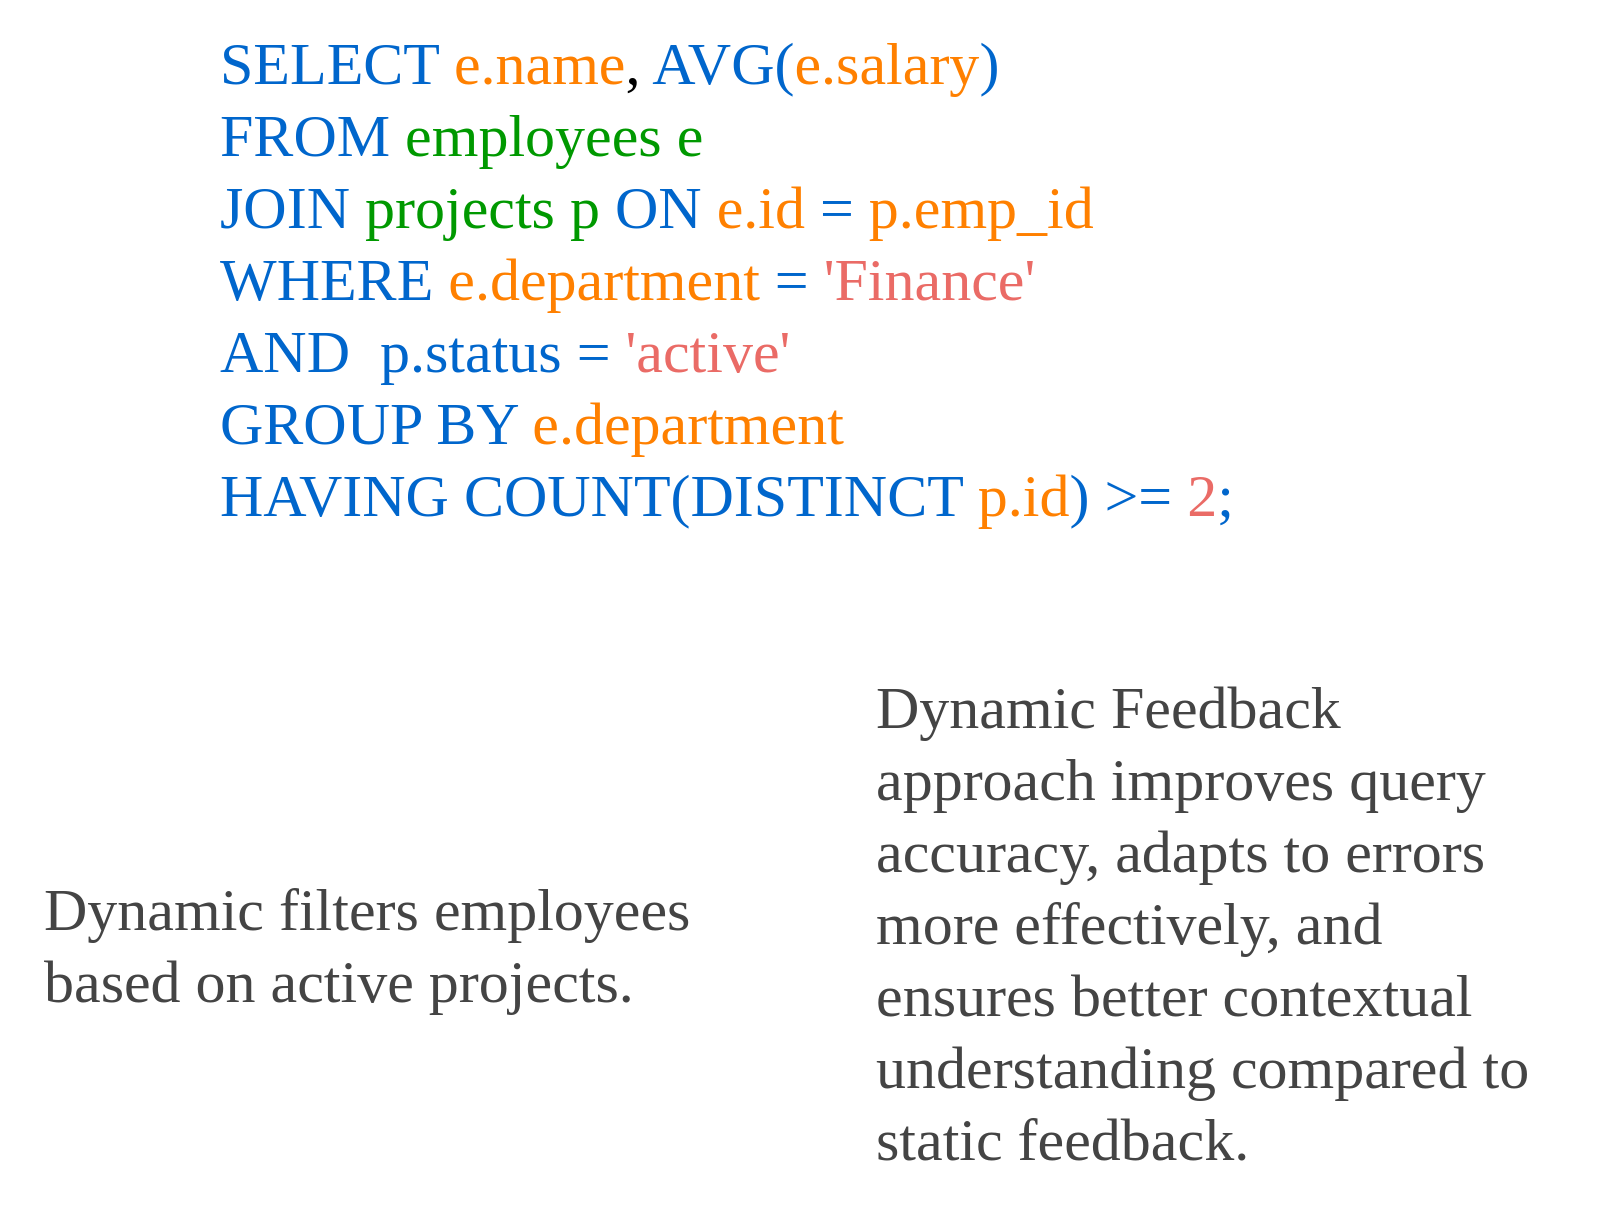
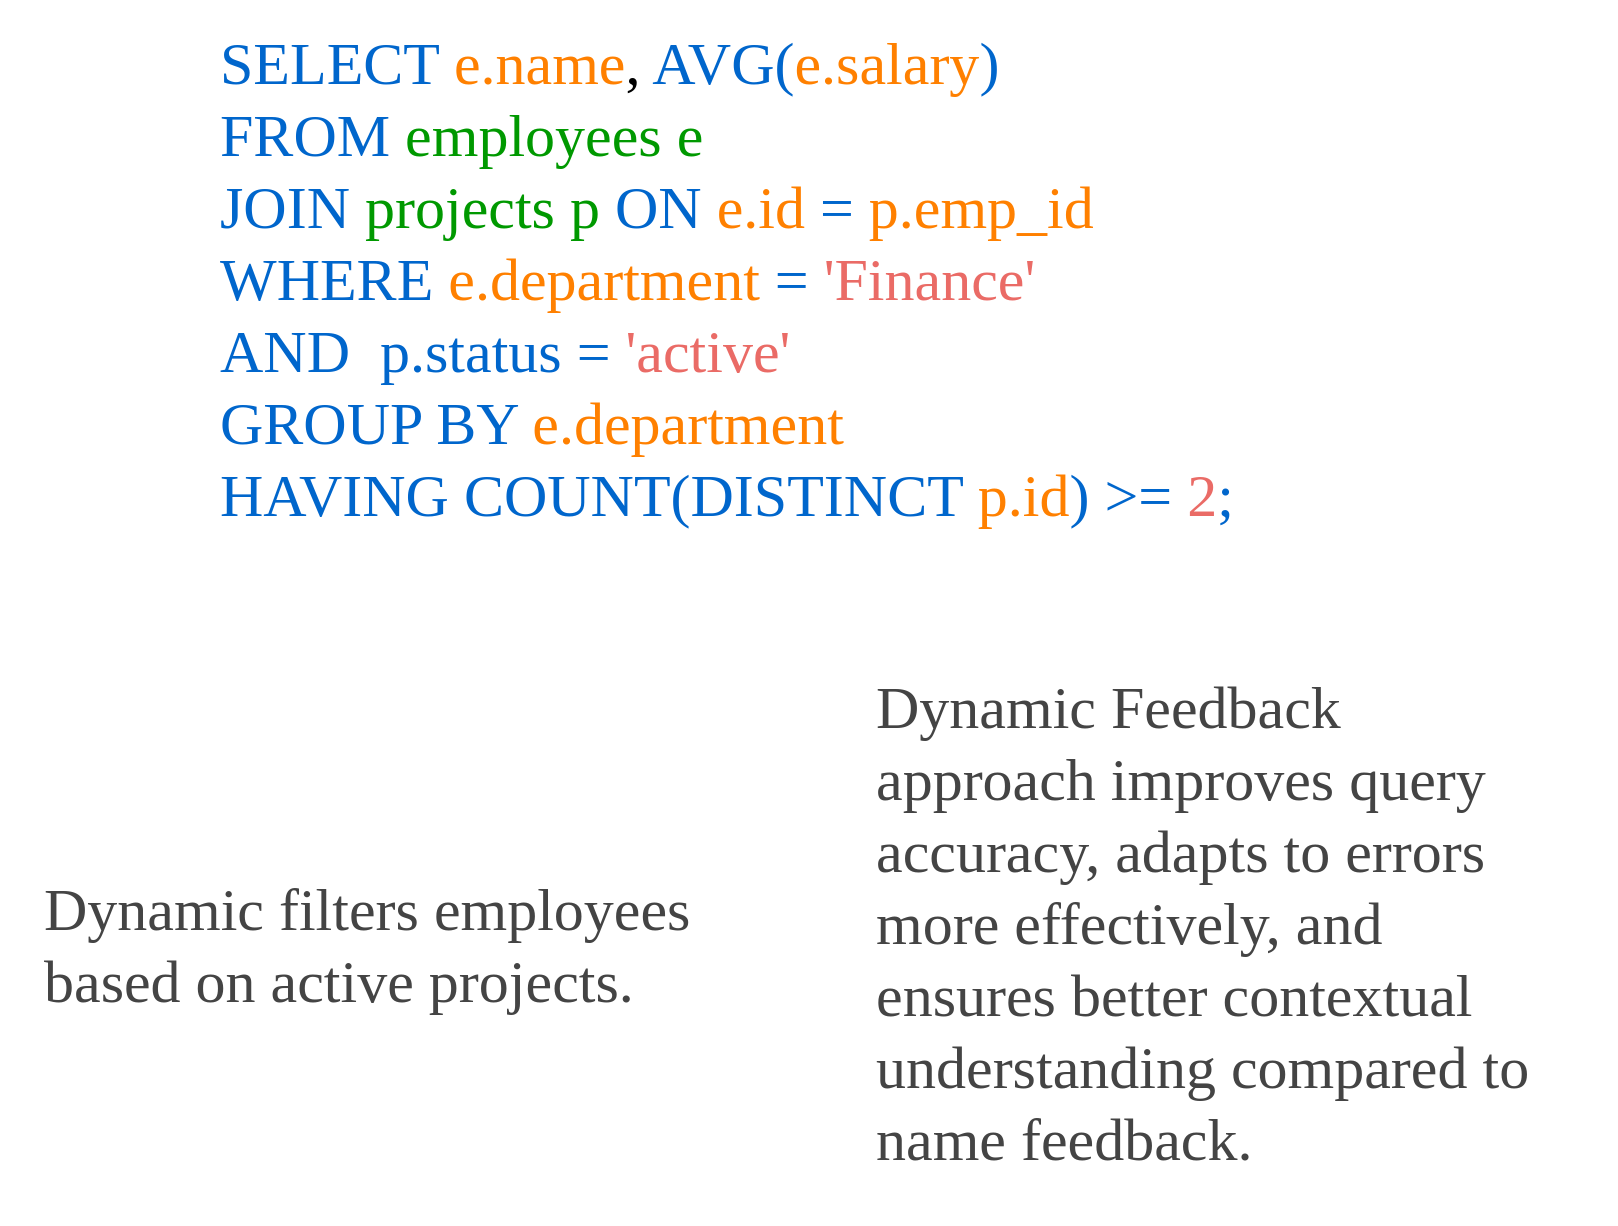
  <mxCell id="0" />
  <mxCell id="1" parent="0" />
  <mxCell id="2" value="&lt;font face=&quot;Nunito&quot; style=&quot;font-size: 30px;&quot; data-font-src=&quot;https://fonts.googleapis.com/css?family=Nunito&quot;&gt;&lt;span style=&quot;&quot; class=&quot;hljs-keyword&quot;&gt;&lt;font style=&quot;color: rgb(0, 102, 204);&quot;&gt;SELECT&lt;/font&gt;&lt;/span&gt; &lt;font style=&quot;color: rgb(255, 128, 0);&quot;&gt;e.name&lt;/font&gt;, &lt;span style=&quot;&quot; class=&quot;hljs-built_in&quot;&gt;&lt;font style=&quot;color: rgb(0, 102, 204);&quot;&gt;AV&lt;/font&gt;&lt;font style=&quot;color: rgb(0, 102, 204);&quot;&gt;G&lt;/font&gt;&lt;/span&gt;&lt;font style=&quot;color: rgb(0, 102, 204);&quot;&gt;(&lt;/font&gt;&lt;font style=&quot;color: rgb(255, 128, 0);&quot;&gt;e.salary&lt;/font&gt;&lt;font style=&quot;color: rgb(0, 102, 204);&quot;&gt;) &lt;/font&gt;&lt;br&gt;&lt;span style=&quot;&quot; class=&quot;hljs-keyword&quot;&gt;&lt;font style=&quot;color: rgb(0, 102, 204);&quot;&gt;FROM&lt;/font&gt;&lt;/span&gt; &lt;font style=&quot;color: rgb(0, 153, 0);&quot;&gt;employees e&lt;/font&gt;&lt;br&gt;&lt;span style=&quot;&quot; class=&quot;hljs-keyword&quot;&gt;&lt;font style=&quot;color: rgb(0, 102, 204);&quot;&gt;JOIN&lt;/font&gt;&lt;/span&gt; &lt;font style=&quot;color: rgb(0, 153, 0);&quot;&gt;projects p&lt;/font&gt; &lt;span style=&quot;&quot; class=&quot;hljs-keyword&quot;&gt;&lt;font style=&quot;color: rgb(0, 102, 204);&quot;&gt;ON&lt;/font&gt;&lt;/span&gt; &lt;font style=&quot;color: rgb(255, 128, 0);&quot;&gt;e.id&lt;/font&gt; &lt;span style=&quot;&quot; class=&quot;hljs-operator&quot;&gt;&lt;font style=&quot;color: rgb(0, 102, 204);&quot;&gt;=&lt;/font&gt;&lt;/span&gt; &lt;font style=&quot;color: rgb(255, 128, 0);&quot;&gt;p.emp_id&lt;/font&gt;&lt;br&gt;&lt;span style=&quot;&quot; class=&quot;hljs-keyword&quot;&gt;&lt;font style=&quot;color: rgb(0, 102, 204);&quot;&gt;WHERE&lt;/font&gt;&lt;/span&gt; &lt;font style=&quot;color: rgb(255, 128, 0);&quot;&gt;e.&lt;/font&gt;&lt;font style=&quot;color: rgb(255, 128, 0);&quot;&gt;department&lt;/font&gt; &lt;span style=&quot;&quot; class=&quot;hljs-operator&quot;&gt;&lt;font style=&quot;color: rgb(0, 102, 204);&quot;&gt;=&lt;/font&gt;&lt;/span&gt; &lt;span style=&quot;&quot; class=&quot;hljs-string&quot;&gt;&lt;font style=&quot;color: rgb(234, 107, 102);&quot;&gt;'Finance'&lt;/font&gt;&lt;/span&gt;&lt;/font&gt;&lt;div&gt;&lt;font face=&quot;Nunito&quot;&gt;&lt;span style=&quot;font-size: 30px;&quot;&gt;&lt;font color=&quot;#0066cc&quot;&gt;AND&amp;nbsp; p.status = &lt;/font&gt;&lt;font style=&quot;color: rgb(234, 107, 102);&quot;&gt;'active'&lt;/font&gt;&lt;br&gt;&lt;/span&gt;&lt;/font&gt;&lt;div&gt;&lt;font face=&quot;Nunito&quot; style=&quot;font-size: 30px;&quot; data-font-src=&quot;https://fonts.googleapis.com/css?family=Nunito&quot;&gt;&lt;font style=&quot;color: rgb(0, 102, 204);&quot;&gt;GROUP BY &lt;/font&gt;&lt;font style=&quot;color: rgb(255, 128, 0);&quot;&gt;e.department&lt;/font&gt;&lt;/font&gt;&lt;/div&gt;&lt;div&gt;&lt;font face=&quot;Nunito&quot; style=&quot;font-size: 30px;&quot; data-font-src=&quot;https://fonts.googleapis.com/css?family=Nunito&quot;&gt;&lt;font color=&quot;#ff8000&quot; style=&quot;color: rgb(0, 102, 204);&quot;&gt;HAVING COUNT(DISTINCT &lt;/font&gt;&lt;font style=&quot;color: rgb(255, 128, 0);&quot;&gt;p.id&lt;/font&gt;&lt;font color=&quot;#ff8000&quot; style=&quot;color: rgb(0, 102, 204);&quot;&gt;) &amp;gt;= &lt;/font&gt;&lt;font style=&quot;color: rgb(234, 107, 102);&quot;&gt;2&lt;/font&gt;&lt;font style=&quot;color: rgb(0, 102, 204);&quot;&gt;;&lt;/font&gt;&lt;/font&gt;&lt;/div&gt;&lt;/div&gt;" style="text;html=1;align=left;verticalAlign=middle;whiteSpace=wrap;rounded=0;" vertex="1" parent="1"><mxGeometry x="108" y="20" width="517" height="238" as="geometry" /></mxCell>
  <mxCell id="3" value="&lt;font data-font-src=&quot;https://fonts.googleapis.com/css?family=Nunito&quot; face=&quot;Nunito&quot; style=&quot;font-size: 30px; color: rgb(68, 68, 68);&quot;&gt;Dynamic filters employees based on active projects.&lt;/font&gt;" style="text;html=1;align=left;verticalAlign=middle;whiteSpace=wrap;rounded=0;" vertex="1" parent="1"><mxGeometry x="20" y="353" width="351" height="238" as="geometry" /></mxCell>
- <mxCell id="4" value="&lt;font data-font-src=&quot;https://fonts.googleapis.com/css?family=Nunito&quot; face=&quot;Nunito&quot; style=&quot;font-size: 30px; color: rgb(68, 68, 68);&quot;&gt;Dynamic Feedback approach improves query accuracy, adapts to errors more effectively, and ensures better contextual understanding compared to static feedback.&lt;/font&gt;" style="text;html=1;align=left;verticalAlign=middle;whiteSpace=wrap;rounded=0;" vertex="1" parent="1"><mxGeometry x="436" y="342" width="351" height="238" as="geometry" /></mxCell>
+ <mxCell id="4" value="&lt;font data-font-src=&quot;https://fonts.googleapis.com/css?family=Nunito&quot; face=&quot;Nunito&quot; style=&quot;font-size: 30px; color: rgb(68, 68, 68);&quot;&gt;Dynamic Feedback approach improves query accuracy, adapts to errors more effectively, and ensures better contextual understanding compared to name feedback.&lt;/font&gt;" style="text;html=1;align=left;verticalAlign=middle;whiteSpace=wrap;rounded=0;" vertex="1" parent="1"><mxGeometry x="436" y="342" width="351" height="238" as="geometry" /></mxCell>
